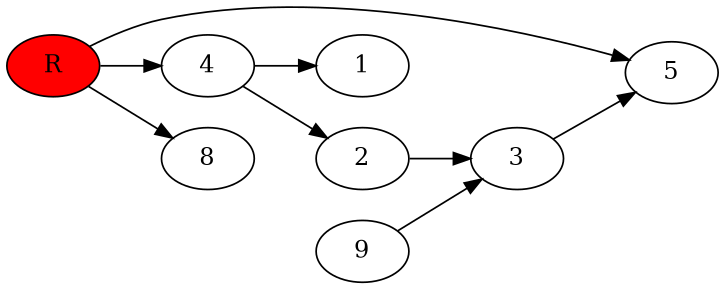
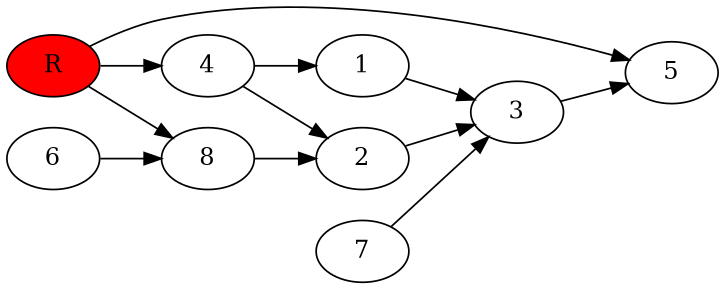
  digraph {
    rankdir=LR
    1
    3
    5
    4
    2
-   7 [label=9]
+   7
+   6
    8
    R [fillcolor="#ff0000" style=filled]
+   1 -> 3
    3 -> 5
    4 -> 1
    4 -> 2
    2 -> 3
    7 -> 3
+   6 -> 8
+   8 -> 2
    R -> 5
    R -> 4
    R -> 8
  }
